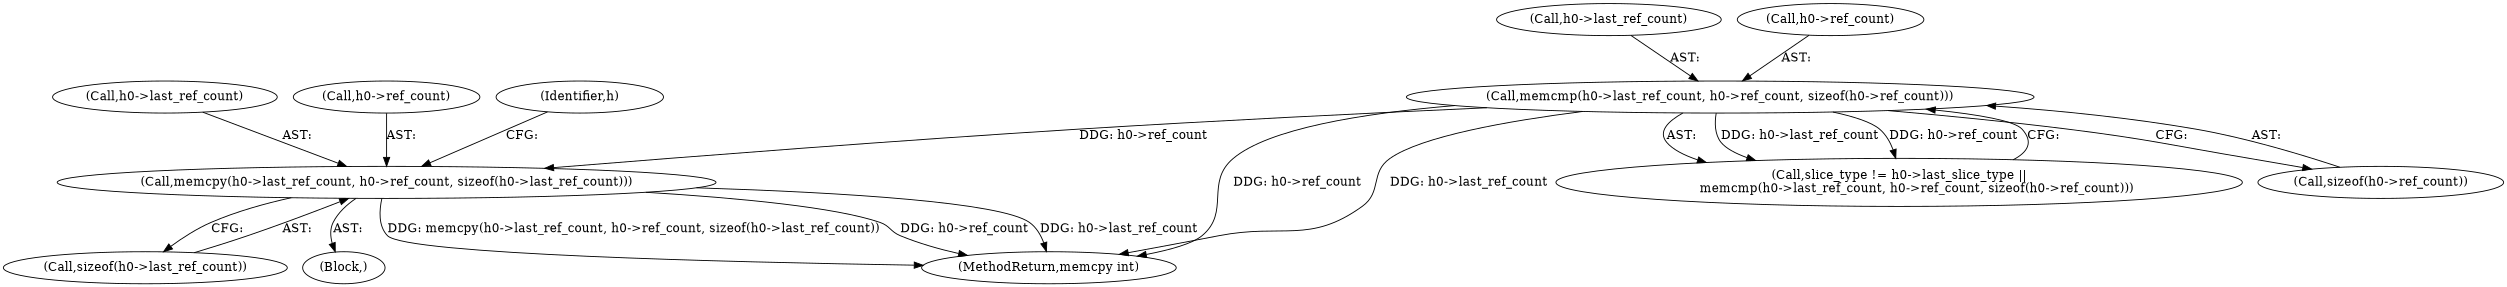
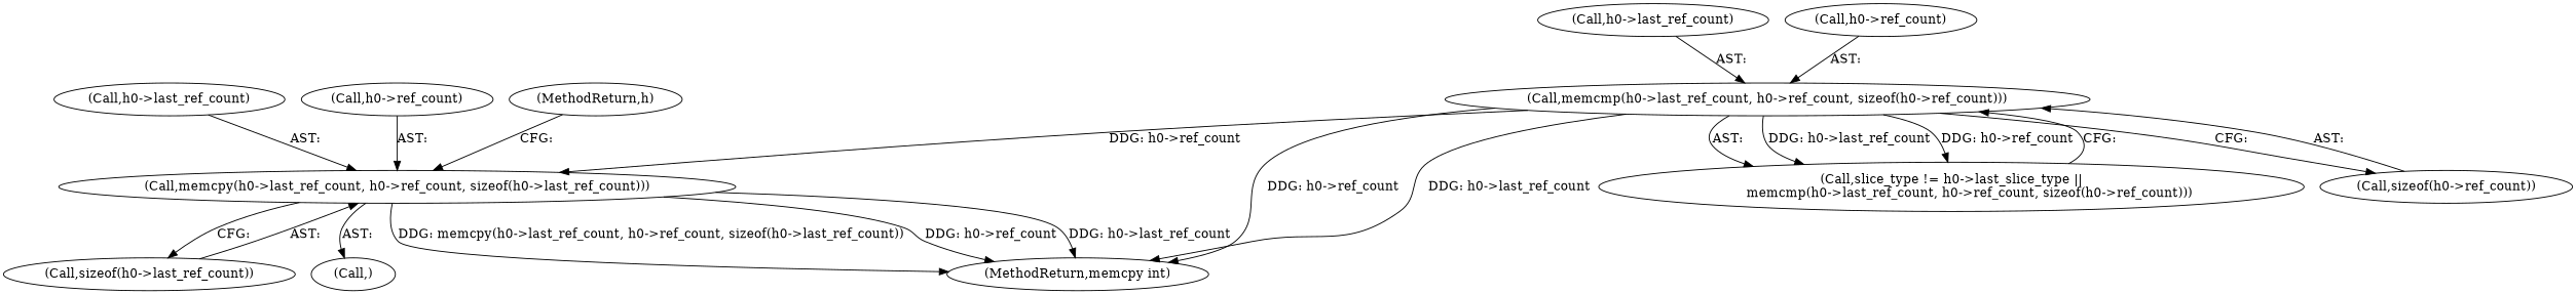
  digraph {
    n1 [label="(Call,memcpy(h0->last_ref_count, h0->ref_count, sizeof(h0->last_ref_count)))"]
    n2 [label="(Call,sizeof(h0->last_ref_count))"]
-   n3 [label="(Block,)"]
+   n3 [label="(Call,)"]
    n4 [label="(MethodReturn,memcpy int)"]
    n5 [label="(Call,memcmp(h0->last_ref_count, h0->ref_count, sizeof(h0->ref_count)))"]
    n6 [label="(Call,slice_type != h0->last_slice_type ||\n         memcmp(h0->last_ref_count, h0->ref_count, sizeof(h0->ref_count)))"]
    n7 [label="(Call,sizeof(h0->ref_count))"]
    n8 [label="(Call,h0->last_ref_count)"]
    n9 [label="(Call,h0->last_ref_count)"]
    n10 [label="(Call,h0->ref_count)"]
    n11 [label="(Call,h0->ref_count)"]
-   n12 [label="(Identifier,h)"]
+   n12 [label="(MethodReturn,h)"]
    n1 -> n2 [label="CFG: "]
    n1 -> n3 [label="AST: "]
    n1 -> n4 [label="DDG: memcpy(h0->last_ref_count, h0->ref_count, sizeof(h0->last_ref_count))"]
    n1 -> n4 [label="DDG: h0->ref_count"]
    n1 -> n4 [label="DDG: h0->last_ref_count"]
    n2 -> n1 [label="AST: "]
    n5 -> n1 [label="DDG: h0->ref_count"]
    n5 -> n4 [label="DDG: h0->ref_count"]
    n5 -> n4 [label="DDG: h0->last_ref_count"]
    n5 -> n6 [label="AST: "]
    n5 -> n6 [label="DDG: h0->last_ref_count"]
    n5 -> n6 [label="DDG: h0->ref_count"]
    n5 -> n7 [label="CFG: "]
    n6 -> n5 [label="CFG: "]
    n7 -> n5 [label="AST: "]
    n8 -> n1 [label="AST: "]
    n9 -> n5 [label="AST: "]
    n10 -> n1 [label="AST: "]
    n11 -> n5 [label="AST: "]
    n12 -> n1 [label="CFG: "]
  }
